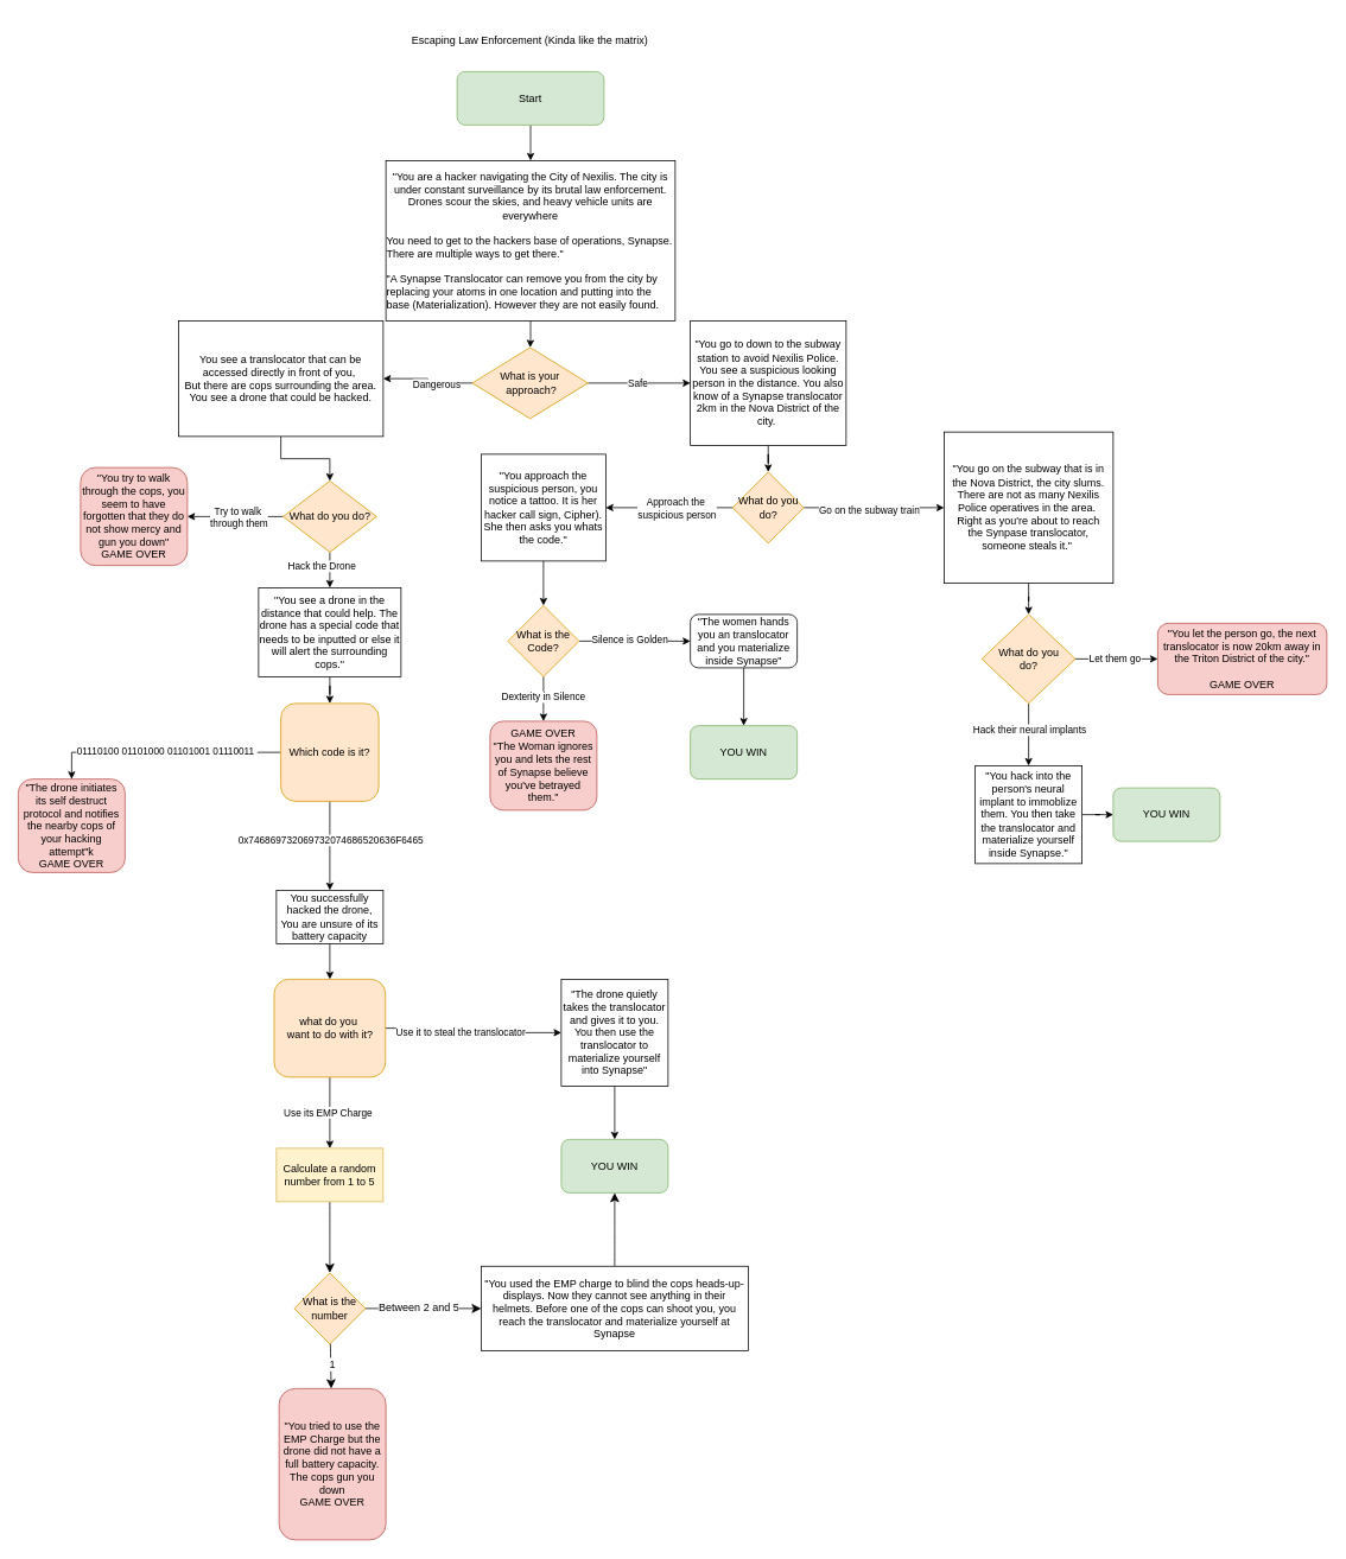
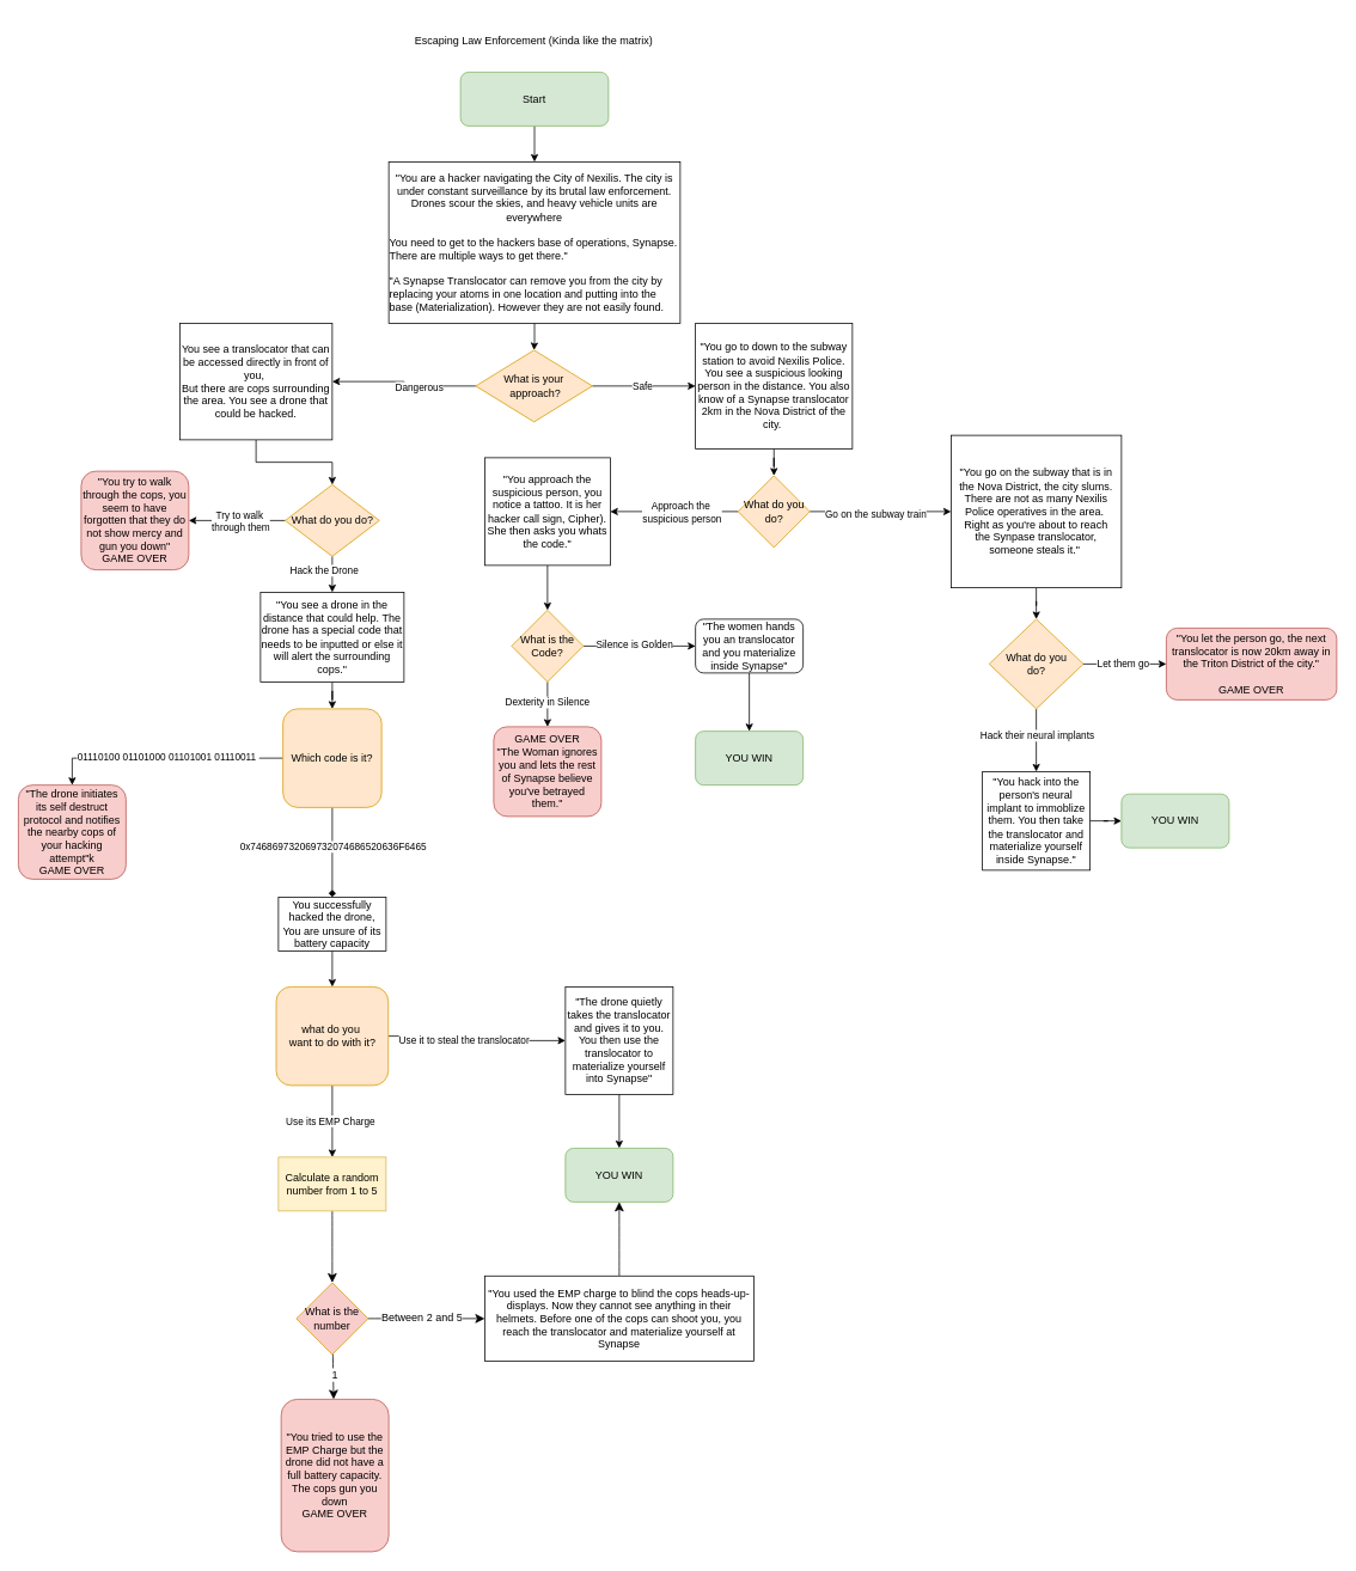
  <mxCell id="0" />
  <mxCell id="1" parent="0" />
  <mxCell id="2" value="" style="edgeStyle=orthogonalEdgeStyle;rounded=0;orthogonalLoop=1;jettySize=auto;html=1;" parent="1" source="3" target="68" edge="1"><mxGeometry relative="1" as="geometry" /></mxCell>
  <mxCell id="3" value="Start" style="rounded=1;whiteSpace=wrap;html=1;fillColor=#d5e8d4;strokeColor=#82b366;" parent="1" vertex="1"><mxGeometry x="513" y="80" width="165" height="60" as="geometry" /></mxCell>
  <mxCell id="4" value="Escaping Law Enforcement (Kinda like the matrix)" style="text;html=1;align=center;verticalAlign=middle;whiteSpace=wrap;rounded=0;" parent="1" vertex="1"><mxGeometry x="430" y="20" width="330" height="50" as="geometry" /></mxCell>
  <mxCell id="5" value="" style="edgeStyle=orthogonalEdgeStyle;rounded=0;orthogonalLoop=1;jettySize=auto;html=1;" parent="1" source="9" target="11" edge="1"><mxGeometry relative="1" as="geometry" /></mxCell>
  <mxCell id="6" value="Safe" style="edgeLabel;html=1;align=center;verticalAlign=middle;resizable=0;points=[];" parent="5" vertex="1" connectable="0"><mxGeometry x="-0.048" relative="1" as="geometry"><mxPoint as="offset" /></mxGeometry></mxCell>
  <mxCell id="7" value="" style="edgeStyle=orthogonalEdgeStyle;rounded=0;orthogonalLoop=1;jettySize=auto;html=1;" parent="1" source="9" target="13" edge="1"><mxGeometry relative="1" as="geometry" /></mxCell>
  <mxCell id="8" value="Dangerous" style="edgeLabel;html=1;align=center;verticalAlign=middle;resizable=0;points=[];" parent="7" vertex="1" connectable="0"><mxGeometry x="-0.222" y="1" relative="1" as="geometry"><mxPoint as="offset" /></mxGeometry></mxCell>
  <mxCell id="9" value="What is your&lt;div&gt;&amp;nbsp;approach?&lt;/div&gt;" style="rhombus;whiteSpace=wrap;html=1;fillColor=#ffe6cc;strokeColor=#d79b00;" parent="1" vertex="1"><mxGeometry x="530" y="390" width="130" height="80" as="geometry" /></mxCell>
  <mxCell id="10" value="" style="edgeStyle=orthogonalEdgeStyle;rounded=0;orthogonalLoop=1;jettySize=auto;html=1;" parent="1" source="11" target="44" edge="1"><mxGeometry relative="1" as="geometry" /></mxCell>
  <mxCell id="11" value="&quot;You go to down to the subway station to avoid Nexilis Police. You see a suspicious looking person in the distance. You also know of a Synapse translocator 2km in the Nova District of the city.&amp;nbsp;" style="whiteSpace=wrap;html=1;" parent="1" vertex="1"><mxGeometry x="775" y="360" width="175" height="140" as="geometry" /></mxCell>
  <mxCell id="12" value="" style="edgeStyle=orthogonalEdgeStyle;rounded=0;orthogonalLoop=1;jettySize=auto;html=1;" parent="1" source="13" target="18" edge="1"><mxGeometry relative="1" as="geometry" /></mxCell>
- <mxCell id="13" value="&lt;div&gt;You see a translocator that can be accessed directly in front of you,&amp;nbsp;&lt;div&gt;But there are cops surrounding the area. You see a drone that could be hacked.&lt;/div&gt;&lt;/div&gt;" style="whiteSpace=wrap;html=1;" parent="1" vertex="1"><mxGeometry x="200" y="360" width="230" height="130" as="geometry" /></mxCell>
+ <mxCell id="13" value="&lt;div&gt;You see a translocator that can be accessed directly in front of you,&amp;nbsp;&lt;div&gt;But there are cops surrounding the area. You see a drone that could be hacked.&lt;/div&gt;&lt;/div&gt;" style="whiteSpace=wrap;html=1;" parent="1" vertex="1"><mxGeometry x="200" y="360" width="170" height="130" as="geometry" /></mxCell>
  <mxCell id="14" value="" style="edgeStyle=orthogonalEdgeStyle;rounded=0;orthogonalLoop=1;jettySize=auto;html=1;" parent="1" source="18" target="20" edge="1"><mxGeometry relative="1" as="geometry" /></mxCell>
  <mxCell id="15" value="Hack the Drone" style="edgeLabel;html=1;align=center;verticalAlign=middle;resizable=0;points=[];" parent="14" vertex="1" connectable="0"><mxGeometry x="-0.229" y="-2" relative="1" as="geometry"><mxPoint x="-8" as="offset" /></mxGeometry></mxCell>
  <mxCell id="16" value="" style="edgeStyle=orthogonalEdgeStyle;rounded=0;orthogonalLoop=1;jettySize=auto;html=1;" parent="1" source="18" target="56" edge="1"><mxGeometry relative="1" as="geometry"><mxPoint x="990" y="740" as="targetPoint" /></mxGeometry></mxCell>
  <mxCell id="17" value="Try to walk&amp;nbsp;&lt;div&gt;through them&lt;/div&gt;" style="edgeLabel;html=1;align=center;verticalAlign=middle;resizable=0;points=[];" parent="16" vertex="1" connectable="0"><mxGeometry x="-0.069" relative="1" as="geometry"><mxPoint as="offset" /></mxGeometry></mxCell>
  <mxCell id="18" value="What do you do?" style="rhombus;whiteSpace=wrap;html=1;fillColor=#ffe6cc;strokeColor=#d79b00;" parent="1" vertex="1"><mxGeometry x="317.5" y="540" width="105" height="80" as="geometry" /></mxCell>
  <mxCell id="19" value="" style="edgeStyle=orthogonalEdgeStyle;rounded=0;orthogonalLoop=1;jettySize=auto;html=1;" parent="1" source="20" target="26" edge="1"><mxGeometry relative="1" as="geometry" /></mxCell>
  <mxCell id="20" value="&quot;You see a drone in the distance that could help. The drone has a special code that needs to be inputted or else it will alert the surrounding cops.&quot;" style="whiteSpace=wrap;html=1;" parent="1" vertex="1"><mxGeometry x="290" y="660" width="160" height="100" as="geometry" /></mxCell>
  <mxCell id="21" value="GAME OVER&lt;div&gt;&quot;The Woman ignores you and lets the rest of Synapse believe you've betrayed them.&quot;&lt;/div&gt;" style="rounded=1;whiteSpace=wrap;html=1;fillColor=#f8cecc;strokeColor=#b85450;" parent="1" vertex="1"><mxGeometry x="550" y="810" width="120" height="100" as="geometry" /></mxCell>
  <mxCell id="22" value="" style="edgeStyle=orthogonalEdgeStyle;rounded=0;orthogonalLoop=1;jettySize=auto;html=1;entryX=0.5;entryY=0;entryDx=0;entryDy=0;" parent="1" source="26" target="27" edge="1"><mxGeometry relative="1" as="geometry" /></mxCell>
  <mxCell id="23" value="01110100 01101000 01101001 01110011&amp;nbsp;" style="edgeLabel;html=1;align=center;verticalAlign=middle;resizable=0;points=[];" parent="22" vertex="1" connectable="0"><mxGeometry x="-0.018" y="-2" relative="1" as="geometry"><mxPoint x="1" as="offset" /></mxGeometry></mxCell>
- <mxCell id="24" value="" style="edgeStyle=orthogonalEdgeStyle;rounded=0;orthogonalLoop=1;jettySize=auto;html=1;" parent="1" source="26" target="29" edge="1"><mxGeometry relative="1" as="geometry" /></mxCell>
+ <mxCell id="24" value="" style="edgeStyle=orthogonalEdgeStyle;rounded=0;orthogonalLoop=1;jettySize=auto;html=1;endArrow=diamond;" parent="1" source="26" target="29" edge="1"><mxGeometry relative="1" as="geometry" /></mxCell>
  <mxCell id="25" value="0x746869732069732074686520636F6465" style="edgeLabel;html=1;align=center;verticalAlign=middle;resizable=0;points=[];" parent="24" vertex="1" connectable="0"><mxGeometry x="-0.132" relative="1" as="geometry"><mxPoint as="offset" /></mxGeometry></mxCell>
  <mxCell id="26" value="Which code is it?" style="whiteSpace=wrap;html=1;fillColor=#ffe6cc;strokeColor=#d79b00;rounded=1;" parent="1" vertex="1"><mxGeometry x="315" y="790" width="110" height="110" as="geometry" /></mxCell>
  <mxCell id="27" value="&lt;div&gt;&quot;The drone initiates its self destruct protocol and notifies the nearby cops of your hacking attempt&quot;k&lt;/div&gt;GAME OVER" style="rounded=1;whiteSpace=wrap;html=1;fillColor=#f8cecc;strokeColor=#b85450;" parent="1" vertex="1"><mxGeometry x="20" y="875" width="120" height="105" as="geometry" /></mxCell>
  <mxCell id="28" value="" style="edgeStyle=orthogonalEdgeStyle;rounded=0;orthogonalLoop=1;jettySize=auto;html=1;" parent="1" source="29" target="34" edge="1"><mxGeometry relative="1" as="geometry" /></mxCell>
  <mxCell id="29" value="You successfully hacked the drone, You are unsure of its battery capacity" style="whiteSpace=wrap;html=1;" parent="1" vertex="1"><mxGeometry x="310" y="1000" width="120" height="60" as="geometry" /></mxCell>
  <mxCell id="30" value="" style="edgeStyle=orthogonalEdgeStyle;rounded=0;orthogonalLoop=1;jettySize=auto;html=1;entryX=0.5;entryY=0;entryDx=0;entryDy=0;" parent="1" source="34" target="76" edge="1"><mxGeometry relative="1" as="geometry"><mxPoint x="375" y="1290" as="targetPoint" /></mxGeometry></mxCell>
  <mxCell id="31" value="Use its EMP Charge" style="edgeLabel;html=1;align=center;verticalAlign=middle;resizable=0;points=[];" parent="30" vertex="1" connectable="0"><mxGeometry x="-0.02" y="-3" relative="1" as="geometry"><mxPoint as="offset" /></mxGeometry></mxCell>
  <mxCell id="32" value="" style="edgeStyle=orthogonalEdgeStyle;rounded=0;orthogonalLoop=1;jettySize=auto;html=1;" parent="1" source="34" target="38" edge="1"><mxGeometry relative="1" as="geometry" /></mxCell>
  <mxCell id="33" value="Use it to steal the translocator" style="edgeLabel;html=1;align=center;verticalAlign=middle;resizable=0;points=[];" parent="32" vertex="1" connectable="0"><mxGeometry x="-0.175" y="-4" relative="1" as="geometry"><mxPoint as="offset" /></mxGeometry></mxCell>
  <mxCell id="34" value="what do you&amp;nbsp;&lt;div&gt;want to do with it?&lt;/div&gt;" style="whiteSpace=wrap;html=1;fillColor=#ffe6cc;strokeColor=#d79b00;rounded=1;" parent="1" vertex="1"><mxGeometry x="307.5" y="1100" width="125" height="110" as="geometry" /></mxCell>
  <mxCell id="35" value="" style="edgeStyle=none;curved=1;rounded=0;orthogonalLoop=1;jettySize=auto;html=1;fontSize=12;startSize=8;endSize=8;" parent="1" source="36" target="39" edge="1"><mxGeometry relative="1" as="geometry" /></mxCell>
  <mxCell id="36" value="&quot;You used the EMP charge to blind the cops heads-up-displays. Now they cannot see anything in their helmets. Before one of the cops can shoot you, you reach the translocator and materialize yourself at Synapse" style="whiteSpace=wrap;html=1;" parent="1" vertex="1"><mxGeometry x="540" y="1422.5" width="300" height="95" as="geometry" /></mxCell>
  <mxCell id="37" value="" style="edgeStyle=orthogonalEdgeStyle;rounded=0;orthogonalLoop=1;jettySize=auto;html=1;" parent="1" source="38" target="39" edge="1"><mxGeometry relative="1" as="geometry" /></mxCell>
  <mxCell id="38" value="&quot;The drone quietly takes the translocator and gives it to you. You then use the translocator to materialize yourself into Synapse&quot;" style="whiteSpace=wrap;html=1;" parent="1" vertex="1"><mxGeometry x="630" y="1100" width="120" height="120" as="geometry" /></mxCell>
  <mxCell id="39" value="YOU WIN" style="rounded=1;whiteSpace=wrap;html=1;fillColor=#d5e8d4;strokeColor=#82b366;" parent="1" vertex="1"><mxGeometry x="630" y="1280" width="120" height="60" as="geometry" /></mxCell>
  <mxCell id="40" value="" style="edgeStyle=orthogonalEdgeStyle;rounded=0;orthogonalLoop=1;jettySize=auto;html=1;" parent="1" source="44" target="46" edge="1"><mxGeometry relative="1" as="geometry" /></mxCell>
  <mxCell id="41" value="Go on the subway train" style="edgeLabel;html=1;align=center;verticalAlign=middle;resizable=0;points=[];" parent="40" vertex="1" connectable="0"><mxGeometry x="-0.067" y="-2" relative="1" as="geometry"><mxPoint as="offset" /></mxGeometry></mxCell>
  <mxCell id="42" value="" style="edgeStyle=orthogonalEdgeStyle;rounded=0;orthogonalLoop=1;jettySize=auto;html=1;" parent="1" source="44" target="48" edge="1"><mxGeometry relative="1" as="geometry" /></mxCell>
  <mxCell id="43" value="Approach the&amp;nbsp;&lt;div&gt;suspicious person&lt;/div&gt;" style="edgeLabel;html=1;align=center;verticalAlign=middle;resizable=0;points=[];" parent="42" vertex="1" connectable="0"><mxGeometry x="-0.37" y="-1" relative="1" as="geometry"><mxPoint x="-18" y="1" as="offset" /></mxGeometry></mxCell>
  <mxCell id="44" value="What do you do?" style="rhombus;whiteSpace=wrap;html=1;fillColor=#ffe6cc;strokeColor=#d79b00;" parent="1" vertex="1"><mxGeometry x="822.5" y="530" width="80" height="80" as="geometry" /></mxCell>
  <mxCell id="45" value="" style="edgeStyle=orthogonalEdgeStyle;rounded=0;orthogonalLoop=1;jettySize=auto;html=1;" parent="1" source="46" target="62" edge="1"><mxGeometry relative="1" as="geometry" /></mxCell>
  <mxCell id="46" value="&quot;You go on the subway that is in the Nova District, the city slums. There are not as many Nexilis Police operatives in the area.&amp;nbsp;&lt;div&gt;Right as you're about to reach the&amp;nbsp;&lt;span style=&quot;background-color: initial;&quot;&gt;Synpase translocator, someone steals it.&quot;&amp;nbsp;&lt;/span&gt;&lt;/div&gt;" style="whiteSpace=wrap;html=1;" parent="1" vertex="1"><mxGeometry x="1060" y="485" width="190" height="170" as="geometry" /></mxCell>
  <mxCell id="47" value="" style="edgeStyle=orthogonalEdgeStyle;rounded=0;orthogonalLoop=1;jettySize=auto;html=1;" parent="1" source="48" target="53" edge="1"><mxGeometry relative="1" as="geometry" /></mxCell>
  <mxCell id="48" value="&quot;You approach the suspicious person, you notice a tattoo. It is her hacker call sign, Cipher). She then asks you whats the code.&quot;" style="whiteSpace=wrap;html=1;" parent="1" vertex="1"><mxGeometry x="540" y="510" width="140" height="120" as="geometry" /></mxCell>
  <mxCell id="49" style="edgeStyle=orthogonalEdgeStyle;rounded=0;orthogonalLoop=1;jettySize=auto;html=1;entryX=0.5;entryY=0;entryDx=0;entryDy=0;" parent="1" source="53" target="21" edge="1"><mxGeometry relative="1" as="geometry" /></mxCell>
  <mxCell id="50" value="Dexterity in Silence" style="edgeLabel;html=1;align=center;verticalAlign=middle;resizable=0;points=[];" parent="49" vertex="1" connectable="0"><mxGeometry x="-0.101" y="-1" relative="1" as="geometry"><mxPoint as="offset" /></mxGeometry></mxCell>
  <mxCell id="51" value="" style="edgeStyle=orthogonalEdgeStyle;rounded=0;orthogonalLoop=1;jettySize=auto;html=1;" parent="1" source="53" target="55" edge="1"><mxGeometry relative="1" as="geometry" /></mxCell>
  <mxCell id="52" value="Silence is Golden" style="edgeLabel;html=1;align=center;verticalAlign=middle;resizable=0;points=[];" parent="51" vertex="1" connectable="0"><mxGeometry x="-0.107" y="2" relative="1" as="geometry"><mxPoint as="offset" /></mxGeometry></mxCell>
  <mxCell id="53" value="What is the&lt;div&gt;Code?&lt;/div&gt;" style="rhombus;whiteSpace=wrap;html=1;fillColor=#ffe6cc;strokeColor=#d79b00;" parent="1" vertex="1"><mxGeometry x="570" y="680" width="80" height="80" as="geometry" /></mxCell>
  <mxCell id="54" value="" style="edgeStyle=orthogonalEdgeStyle;rounded=0;orthogonalLoop=1;jettySize=auto;html=1;" parent="1" source="55" target="57" edge="1"><mxGeometry relative="1" as="geometry" /></mxCell>
  <mxCell id="55" value="&quot;The women hands you an translocator and you materialize inside Synapse&quot;" style="rounded=1;whiteSpace=wrap;html=1;" parent="1" vertex="1"><mxGeometry x="775" y="690" width="120" height="60" as="geometry" /></mxCell>
  <mxCell id="56" value="&lt;div&gt;&quot;You try to walk through the cops, you seem to have forgotten that they do not show mercy and gun you down&quot;&lt;/div&gt;GAME OVER" style="rounded=1;whiteSpace=wrap;html=1;fillColor=#f8cecc;strokeColor=#b85450;" parent="1" vertex="1"><mxGeometry x="90" y="525" width="120" height="110" as="geometry" /></mxCell>
  <mxCell id="57" value="YOU WIN" style="whiteSpace=wrap;html=1;rounded=1;fillColor=#d5e8d4;strokeColor=#82b366;" parent="1" vertex="1"><mxGeometry x="775" y="815" width="120" height="60" as="geometry" /></mxCell>
  <mxCell id="58" value="" style="edgeStyle=orthogonalEdgeStyle;rounded=0;orthogonalLoop=1;jettySize=auto;html=1;" parent="1" source="62" target="64" edge="1"><mxGeometry relative="1" as="geometry" /></mxCell>
  <mxCell id="59" value="Hack their neural implants" style="edgeLabel;html=1;align=center;verticalAlign=middle;resizable=0;points=[];" parent="58" vertex="1" connectable="0"><mxGeometry x="-0.178" relative="1" as="geometry"><mxPoint as="offset" /></mxGeometry></mxCell>
  <mxCell id="60" value="" style="edgeStyle=orthogonalEdgeStyle;rounded=0;orthogonalLoop=1;jettySize=auto;html=1;" parent="1" source="62" target="65" edge="1"><mxGeometry relative="1" as="geometry" /></mxCell>
  <mxCell id="61" value="Let them go" style="edgeLabel;html=1;align=center;verticalAlign=middle;resizable=0;points=[];" parent="60" vertex="1" connectable="0"><mxGeometry x="-0.059" y="1" relative="1" as="geometry"><mxPoint as="offset" /></mxGeometry></mxCell>
  <mxCell id="62" value="What do you&lt;div&gt;do?&lt;/div&gt;" style="rhombus;whiteSpace=wrap;html=1;fillColor=#ffe6cc;strokeColor=#d79b00;" parent="1" vertex="1"><mxGeometry x="1102.5" y="690" width="105" height="100" as="geometry" /></mxCell>
  <mxCell id="63" value="" style="edgeStyle=orthogonalEdgeStyle;rounded=0;orthogonalLoop=1;jettySize=auto;html=1;" parent="1" source="64" target="66" edge="1"><mxGeometry relative="1" as="geometry" /></mxCell>
  <mxCell id="64" value="&quot;You hack into the person's neural implant to immoblize them. You then take the translocator and materialize yourself inside Synapse.&quot;" style="rounded=0;whiteSpace=wrap;html=1;" parent="1" vertex="1"><mxGeometry x="1095" y="860" width="120" height="110" as="geometry" /></mxCell>
  <mxCell id="65" value="&lt;div&gt;&quot;You let the person go, the next translocator is now 20km away in the Triton District of the city.&quot;&lt;/div&gt;&lt;div&gt;&lt;br&gt;&lt;/div&gt;GAME OVER" style="rounded=1;whiteSpace=wrap;html=1;fillColor=#f8cecc;strokeColor=#b85450;" parent="1" vertex="1"><mxGeometry x="1300" y="700" width="190" height="80" as="geometry" /></mxCell>
  <mxCell id="66" value="YOU WIN" style="rounded=1;whiteSpace=wrap;html=1;fillColor=#d5e8d4;strokeColor=#82b366;" parent="1" vertex="1"><mxGeometry x="1250" y="885" width="120" height="60" as="geometry" /></mxCell>
  <mxCell id="67" value="" style="edgeStyle=orthogonalEdgeStyle;rounded=0;orthogonalLoop=1;jettySize=auto;html=1;" parent="1" source="68" target="9" edge="1"><mxGeometry relative="1" as="geometry" /></mxCell>
  <mxCell id="68" value="&quot;You are a hacker navigating the City of Nexilis. The city is under constant surveillance by its brutal law enforcement. Drones scour the skies, and heavy vehicle units are everywhere&lt;div&gt;&lt;br&gt;&lt;/div&gt;&lt;div style=&quot;text-align: left;&quot;&gt;You need to get to the hackers base of operations, Synapse&lt;span style=&quot;background-color: initial;&quot;&gt;. There are multiple ways to get there.&quot;&lt;/span&gt;&lt;/div&gt;&lt;div style=&quot;text-align: left;&quot;&gt;&lt;span style=&quot;background-color: initial;&quot;&gt;&lt;br&gt;&lt;/span&gt;&lt;/div&gt;&lt;div style=&quot;text-align: left;&quot;&gt;&lt;span style=&quot;text-align: center;&quot;&gt;&quot;A Synapse Translocator can remove you from the city by replacing your atoms in one location and putting into the base (Materialization). However they are not easily found.&lt;/span&gt;&lt;/div&gt;" style="rounded=0;whiteSpace=wrap;html=1;" parent="1" vertex="1"><mxGeometry x="433" y="180" width="325" height="180" as="geometry" /></mxCell>
  <mxCell id="69" value="" style="edgeStyle=none;curved=1;rounded=0;orthogonalLoop=1;jettySize=auto;html=1;fontSize=12;startSize=8;endSize=8;exitX=0.5;exitY=1;exitDx=0;exitDy=0;" parent="1" source="76" target="74" edge="1"><mxGeometry relative="1" as="geometry"><mxPoint x="375" y="1350" as="sourcePoint" /></mxGeometry></mxCell>
  <mxCell id="70" value="" style="edgeStyle=none;curved=1;rounded=0;orthogonalLoop=1;jettySize=auto;html=1;fontSize=12;startSize=8;endSize=8;" parent="1" source="74" target="36" edge="1"><mxGeometry relative="1" as="geometry" /></mxCell>
  <mxCell id="71" value="Between 2 and 5" style="edgeLabel;html=1;align=center;verticalAlign=middle;resizable=0;points=[];fontSize=12;" vertex="1" connectable="0" parent="70"><mxGeometry x="-0.095" y="2" relative="1" as="geometry"><mxPoint as="offset" /></mxGeometry></mxCell>
  <mxCell id="72" value="" style="edgeStyle=none;curved=1;rounded=0;orthogonalLoop=1;jettySize=auto;html=1;fontSize=12;startSize=8;endSize=8;" parent="1" source="74" target="75" edge="1"><mxGeometry relative="1" as="geometry" /></mxCell>
  <mxCell id="73" value="1" style="edgeLabel;html=1;align=center;verticalAlign=middle;resizable=0;points=[];fontSize=12;" parent="72" vertex="1" connectable="0"><mxGeometry x="-0.099" y="1" relative="1" as="geometry"><mxPoint as="offset" /></mxGeometry></mxCell>
- <mxCell id="74" value="What is the&lt;div&gt;number&lt;/div&gt;" style="rhombus;whiteSpace=wrap;html=1;fillColor=#ffe6cc;strokeColor=#d79b00;" parent="1" vertex="1"><mxGeometry x="330" y="1430" width="80" height="80" as="geometry" /></mxCell>
+ <mxCell id="74" value="What is the&lt;div&gt;number&lt;/div&gt;" style="rhombus;whiteSpace=wrap;html=1;fillColor=#f8cecc;strokeColor=#d79b00;" parent="1" vertex="1"><mxGeometry x="330" y="1430" width="80" height="80" as="geometry" /></mxCell>
  <mxCell id="75" value="&quot;You tried to use the EMP Charge but the drone did not have a full battery capacity. The cops gun you down&lt;div&gt;GAME OVER&lt;/div&gt;" style="rounded=1;whiteSpace=wrap;html=1;fillColor=#f8cecc;strokeColor=#b85450;" parent="1" vertex="1"><mxGeometry x="313" y="1560" width="120" height="170" as="geometry" /></mxCell>
  <mxCell id="76" value="Calculate a random number from 1 to 5" style="rounded=0;whiteSpace=wrap;html=1;fillColor=#fff2cc;strokeColor=#d6b656;" vertex="1" parent="1"><mxGeometry x="310" y="1290" width="120" height="60" as="geometry" /></mxCell>
